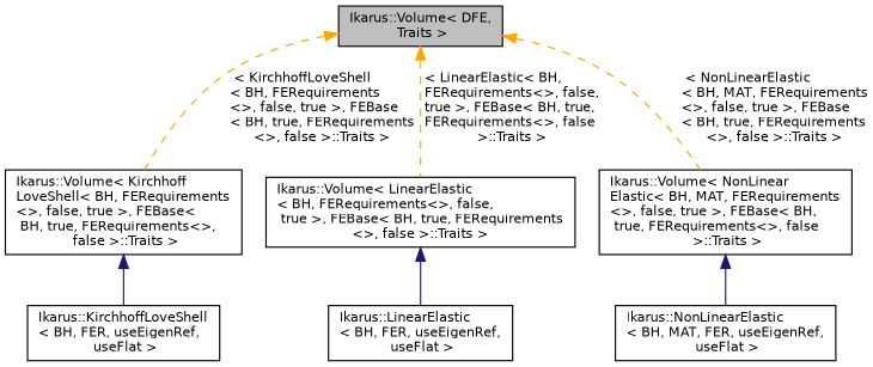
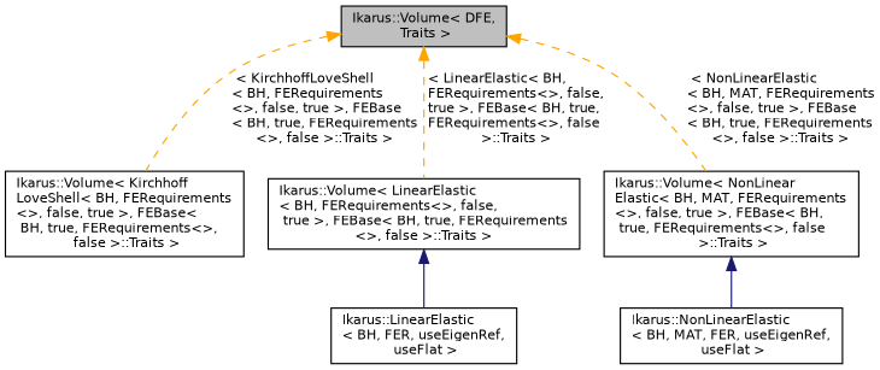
  digraph {
    rankdir=TB
    node [color=black fillcolor=white fontname=Helvetica fontsize=10 shape=record style=filled]
    edge [color=orange dir=back fontname=Helvetica fontsize=10 labelfontname=Helvetica labelfontsize=10 style=dashed]
    n1 [fillcolor=grey75 fontcolor=black height=0.2 label="Ikarus::Volume\< DFE,\l Traits \>" width=0.4]
    n2 [height=0.2 label="Ikarus::Volume\< Kirchhoff\lLoveShell\< BH, FERequirements\l\<\>, false, true \>, FEBase\<\l BH, true, FERequirements\<\>,\l false \>::Traits \>" width=0.4]
    n3 [height=0.2 label="Ikarus::Volume\< LinearElastic\l\< BH, FERequirements\<\>, false,\l true \>, FEBase\< BH, true, FERequirements\l\<\>, false \>::Traits \>" width=0.4]
    n4 [height=0.2 label="Ikarus::Volume\< NonLinear\lElastic\< BH, MAT, FERequirements\l\<\>, false, true \>, FEBase\< BH,\l true, FERequirements\<\>, false\l \>::Traits \>" width=0.4]
-   n5 [height=0.2 label="Ikarus::KirchhoffLoveShell\l\< BH, FER, useEigenRef,\l useFlat \>" width=0.4]
    n6 [height=0.2 label="Ikarus::LinearElastic\l\< BH, FER, useEigenRef,\l useFlat \>" width=0.4]
    n7 [height=0.2 label="Ikarus::NonLinearElastic\l\< BH, MAT, FER, useEigenRef,\l useFlat \>" width=0.4]
    n1 -> n2 [label=" \< KirchhoffLoveShell\l\< BH, FERequirements\l\<\>, false, true \>, FEBase\l\< BH, true, FERequirements\l\<\>, false \>::Traits \>"]
    n1 -> n3 [label=" \< LinearElastic\< BH,\l FERequirements\<\>, false,\l true \>, FEBase\< BH, true,\l FERequirements\<\>, false\l \>::Traits \>"]
    n1 -> n4 [label=" \< NonLinearElastic\l\< BH, MAT, FERequirements\l\<\>, false, true \>, FEBase\l\< BH, true, FERequirements\l\<\>, false \>::Traits \>"]
-   n2 -> n5 [color=midnightblue style=solid]
    n3 -> n6 [color=midnightblue style=solid]
    n4 -> n7 [color=midnightblue style=solid]
  }
